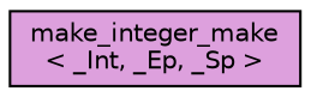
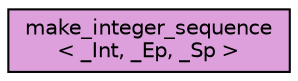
  digraph {
    rankdir=LR
-   n1 [color=black fillcolor=plum fontname=Helvetica fontsize=10 height=0.2 label="make_integer_make\l\< _Int, _Ep, _Sp \>" shape=record style=filled width=0.4]
+   n1 [color=black fillcolor=plum fontname=Helvetica fontsize=10 height=0.2 label="make_integer_sequence\l\< _Int, _Ep, _Sp \>" shape=record style=filled width=0.4]
  }
